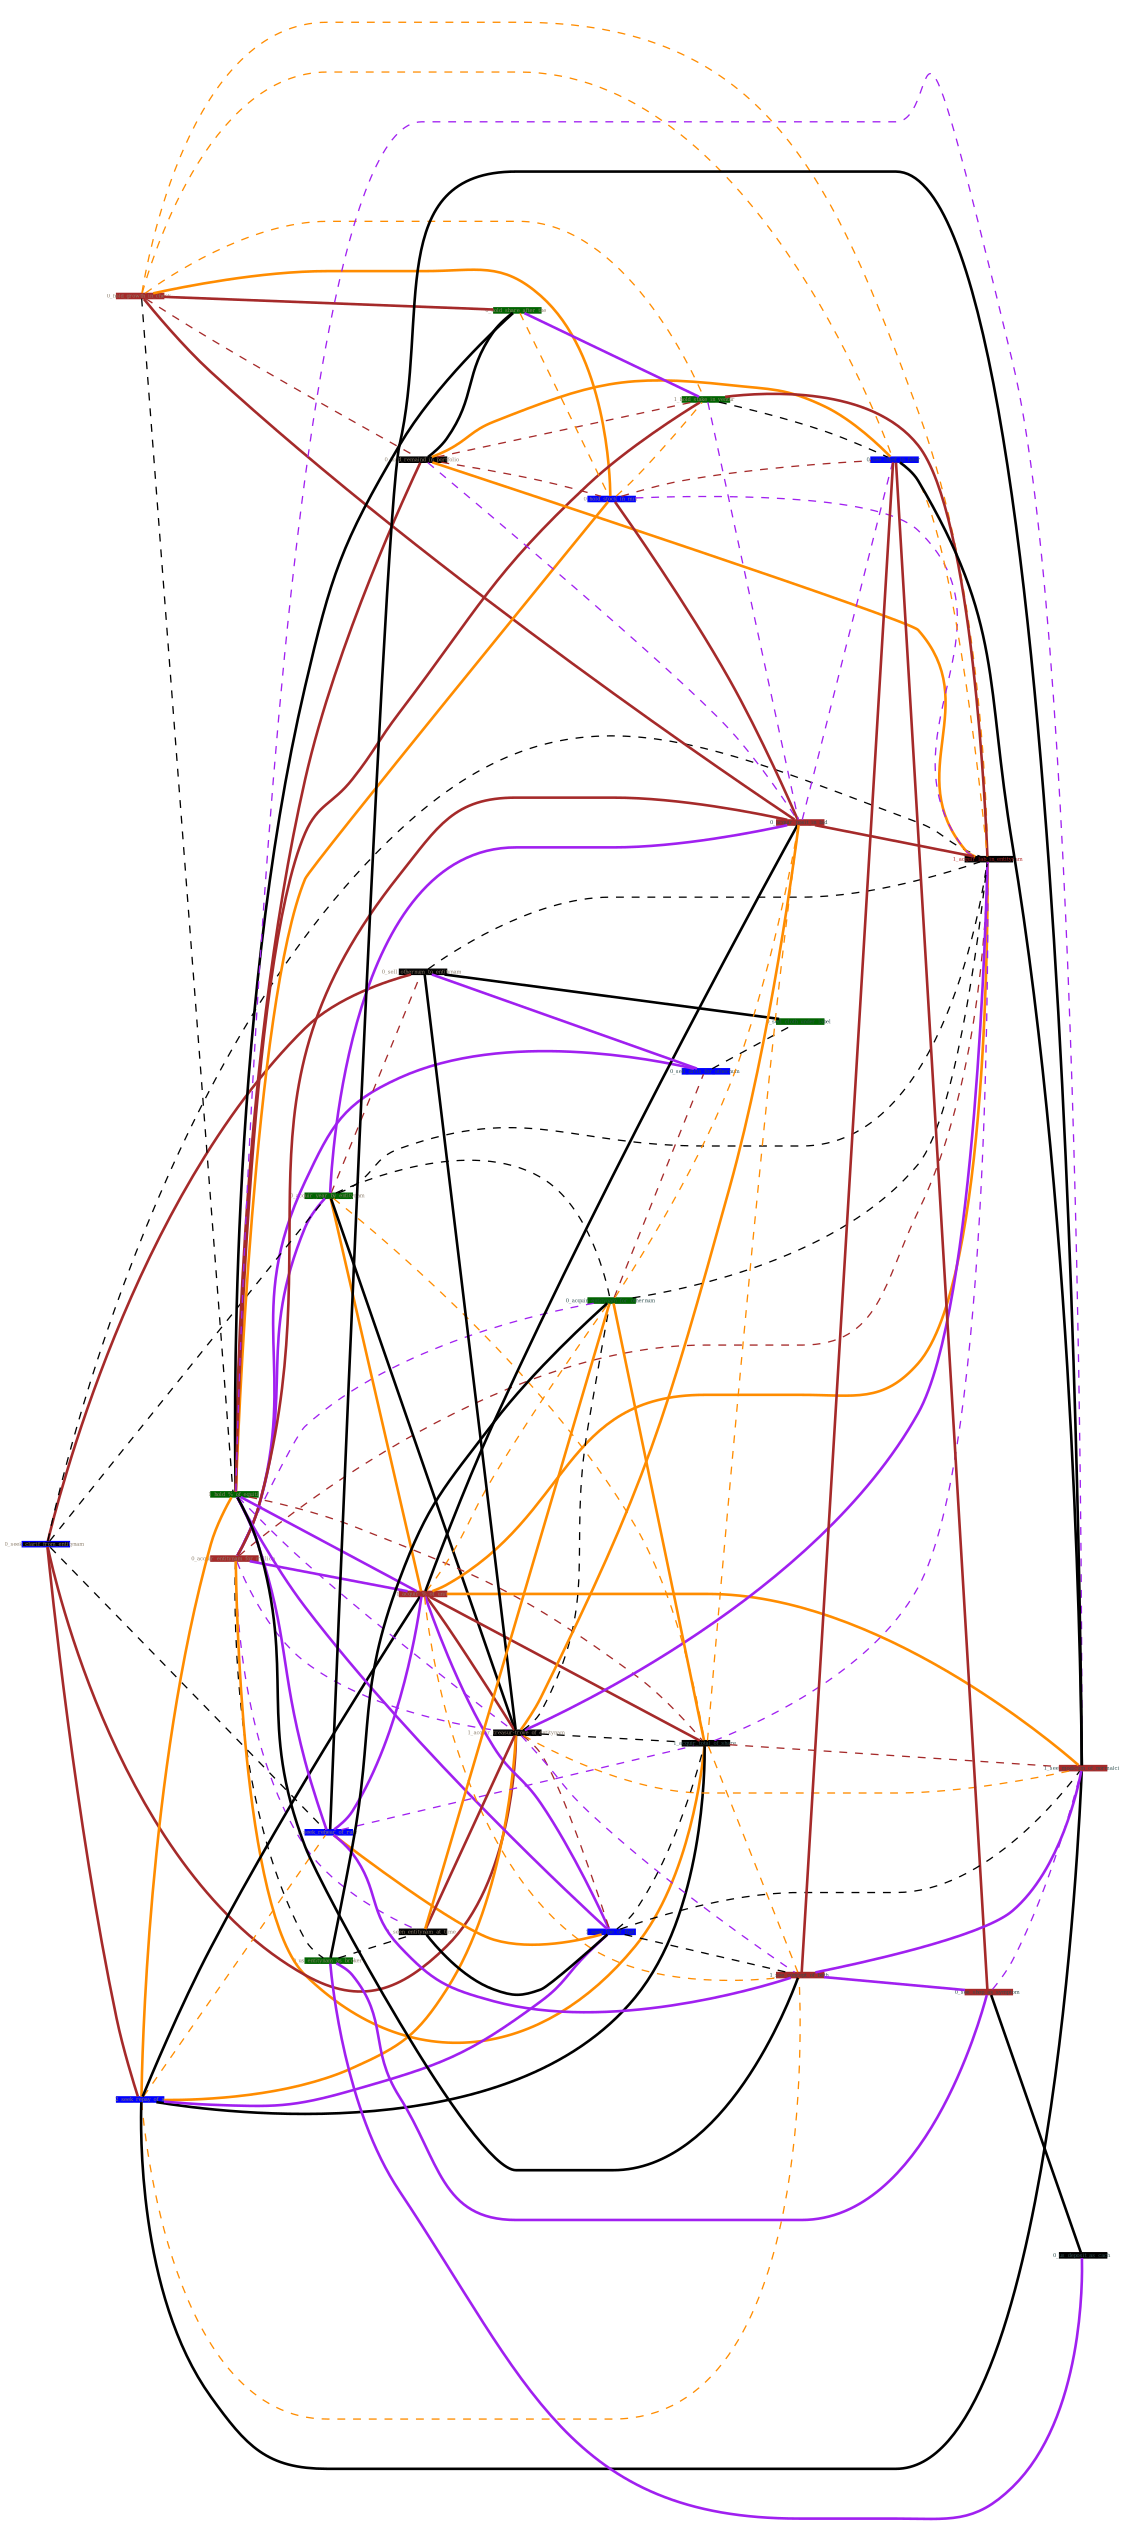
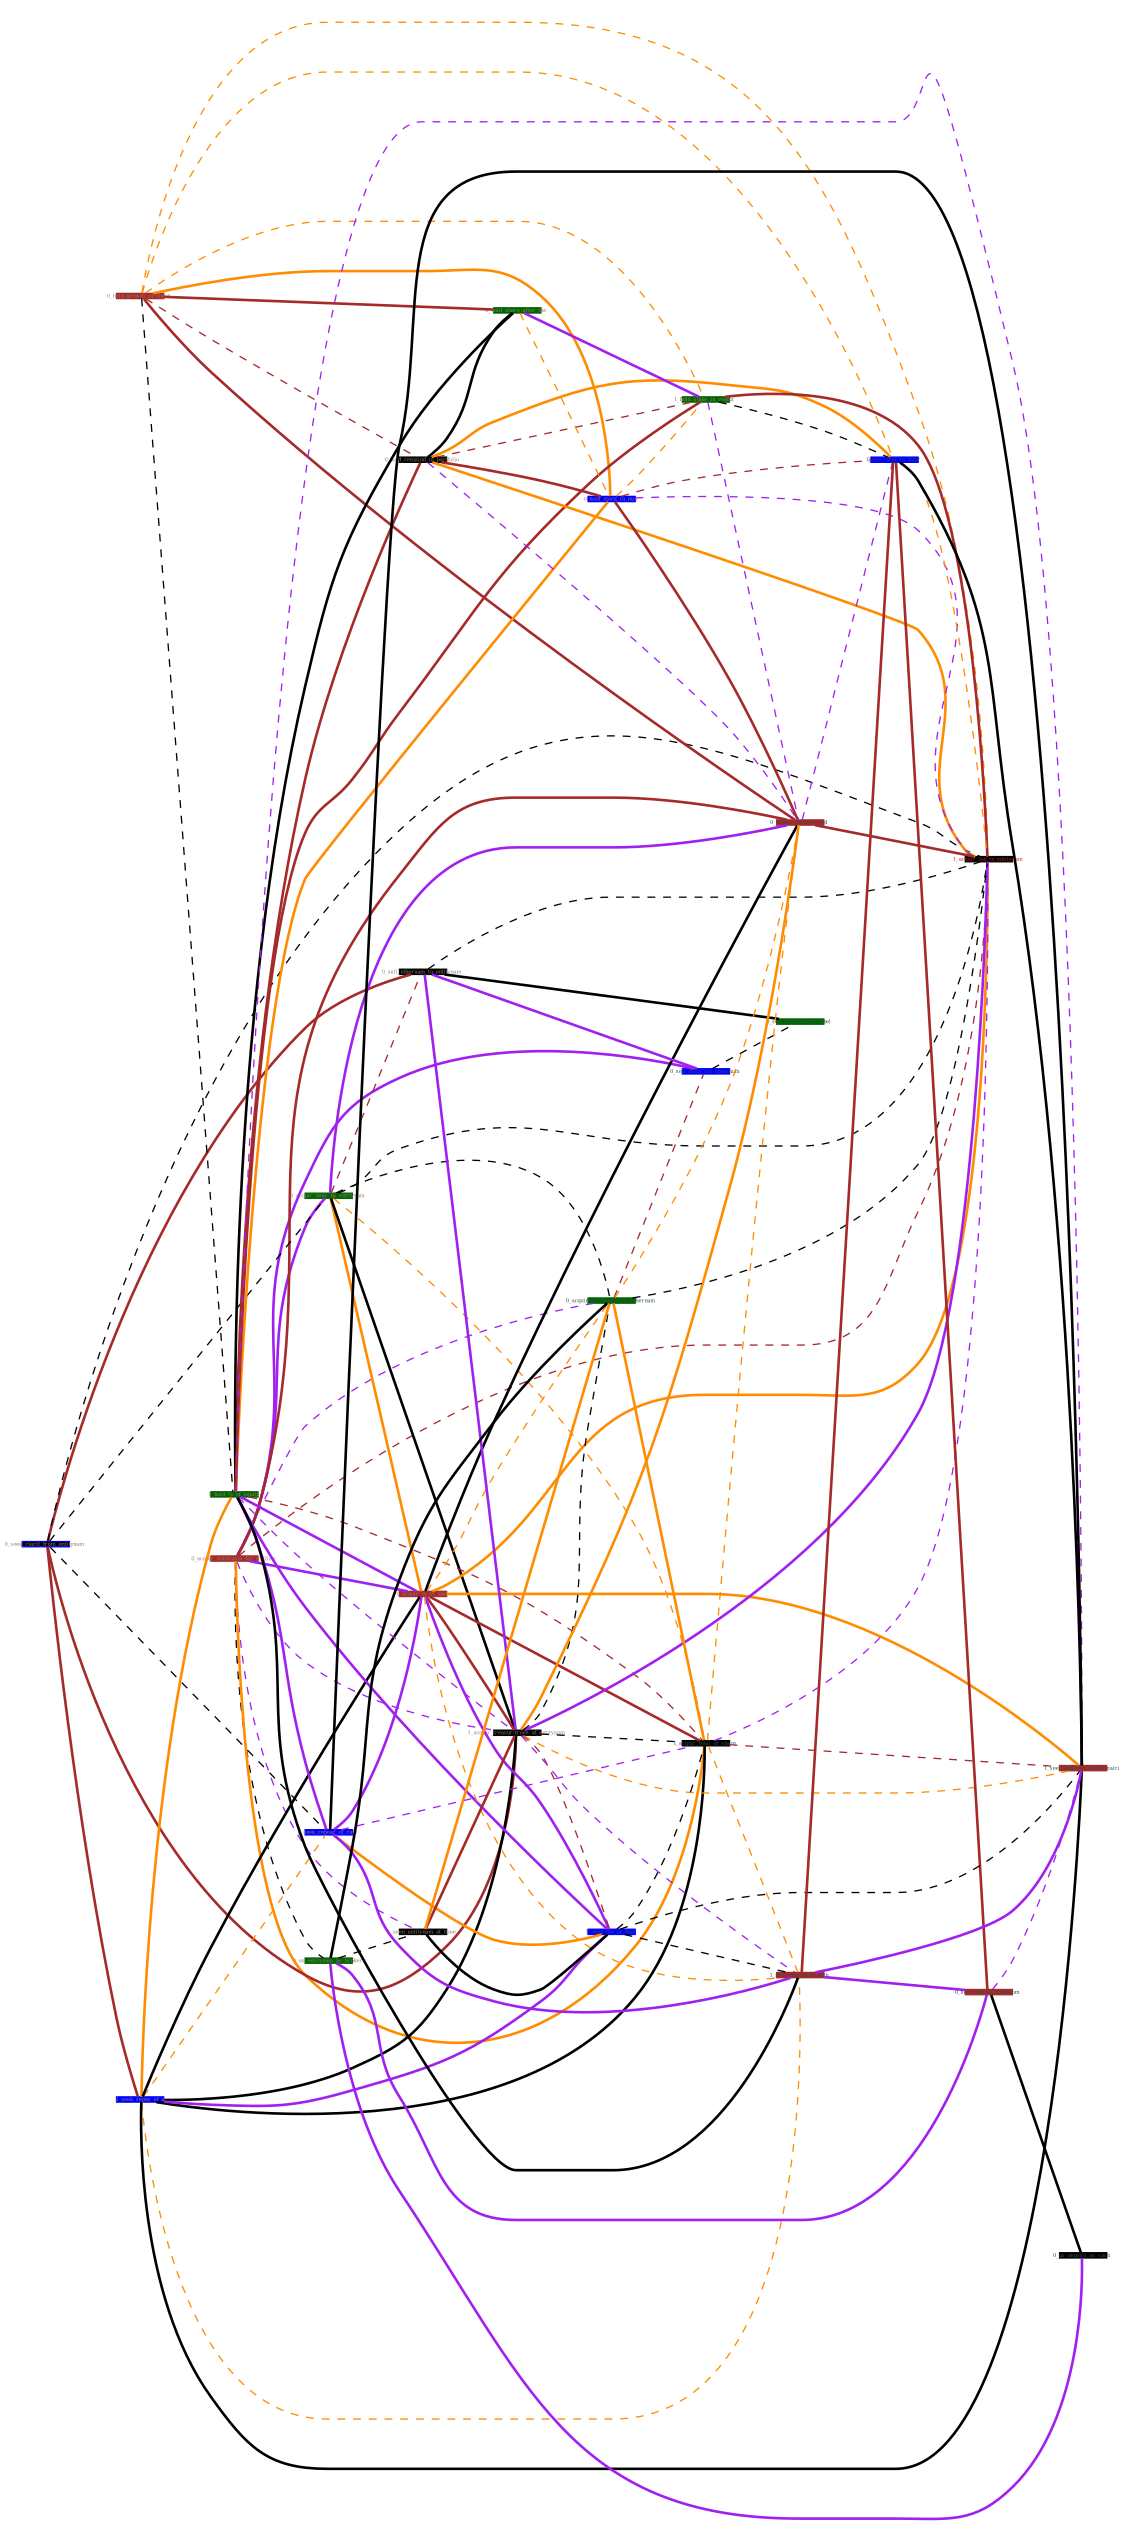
  graph {
    rankdir=LR
    node [color=brown fixedsize=true fontcolor="#8b7d6b" fontsize=4 shape=polygon style=filled]
    edge [color=black style=bold w=1]
    "0_acquir_entitynam_for_million " [height=.06 width=.5]
    "0_seek_clarif_from_entitynam " [color=blue fillcolor=black height=.06 width=.5]
    "0_acquir_year_by_entitynam " [color=darkgreen height=.06 width=.5]
    "0_hold_growth_in_check " [height=.06 width=.5]
    n5 [color=blue height=.06 label="2_seek_repay_of_a" width=.5]
    "1_hold_%_of_equiti " [color=darkgreen height=.06 width=.5]
    "1_seek_rehear_of_rule " [color=blue height=.06 width=.5]
    "1_acquir_%_of_unit " [height=.06 width=.5]
    "0_sell_othernum_to_entitynam " [color=black height=.06 width=.5]
    "0_hold_remaind_in_portfolio " [color=black height=.06 width=.5]
    "0_hold_share_after_the " [color=darkgreen height=.06 width=.5]
    "0_hold_stock_in_mix " [color=blue height=.06 width=.5]
    "1_acquir_treasur-trove_of_entitynam " [color=black height=.06 width=.5]
    "0_us_entitynam_as_broker " [color=darkgreen height=.06 width=.5]
    "1_hold_stake_in_ventur " [color=darkgreen height=.06 width=.5]
    "1_seen_entitynam_at_time " [color=black height=.06 width=.5]
    "1_acquir_lab_in_entitynam " [color=black fontcolor="#b22222" height=.06 width=.5]
    "0_acquir_entitynam_for_othernum " [color=darkgreen fontcolor="#2f4f4f" height=.06 width=.5]
    "0_sell_divis_for_othernum " [color=blue fontcolor="#2f4f4f" height=.06 width=.5]
    "1_acquir_total_of_share " [color=black fontcolor="#2f4f4f" height=.06 width=.5]
    "0_acquir_posit_in_bid " [fontcolor="#2f4f4f" height=.06 width=.5]
    "0_see_chief_in_futur " [color=blue fontcolor="#2f4f4f" height=.06 width=.5]
    "1_seen_the_of_that " [color=blue fontcolor="#2f4f4f" height=.06 width=.5]
    "1_see_concept_of_both " [fontcolor="#2f4f4f" height=.06 width=.5]
    "1_see_modicum_of_normalci " [fontcolor="#2f4f4f" height=.06 width=.5]
    "0_sell_cloth_under_label " [color=darkgreen fontcolor="#2f4f4f" height=.06 width=.5]
    "0_see_shop_as_symptom " [fontcolor="#2f4f4f" height=.06 width=.5]
    "0_us_deposit_as_cach " [color=black fontcolor="#2f4f4f" height=.06 width=.5]
    subgraph sub_1 {
      "0_acquir_entitynam_for_million "
      "0_seek_clarif_from_entitynam "
      "0_acquir_year_by_entitynam "
      "0_hold_growth_in_check "
      n5
      "1_hold_%_of_equiti "
      "1_seek_rehear_of_rule "
      "1_acquir_%_of_unit "
      "0_sell_othernum_to_entitynam "
      "0_hold_remaind_in_portfolio "
      "0_hold_share_after_the "
      "0_hold_stock_in_mix "
      "1_acquir_treasur-trove_of_entitynam "
      "0_us_entitynam_as_broker "
      "1_hold_stake_in_ventur "
      "1_seen_entitynam_at_time "
    }
    subgraph sub_2 {
      "1_acquir_lab_in_entitynam "
    }
    "0_acquir_entitynam_for_million " -- "0_acquir_year_by_entitynam " [color=purple]
    "0_acquir_entitynam_for_million " -- "1_acquir_%_of_unit " [color=purple]
    "0_acquir_entitynam_for_million " -- "1_acquir_treasur-trove_of_entitynam " [color=purple style=dashed]
    "0_acquir_entitynam_for_million " -- "0_us_entitynam_as_broker " [style=dashed]
    "0_acquir_entitynam_for_million " -- "1_seen_entitynam_at_time " [color=purple style=dashed]
    "0_acquir_entitynam_for_million " -- "1_acquir_lab_in_entitynam " [color=brown style=dashed]
    "0_acquir_entitynam_for_million " -- "0_acquir_entitynam_for_othernum " [color=purple style=dashed w=3]
    "0_acquir_entitynam_for_million " -- "0_sell_divis_for_othernum " [color=purple]
    "0_acquir_entitynam_for_million " -- "1_acquir_total_of_share " [color=darkorange]
    "0_acquir_entitynam_for_million " -- "0_acquir_posit_in_bid " [color=brown]
    "0_seek_clarif_from_entitynam " -- "0_acquir_year_by_entitynam " [style=dashed]
    "0_seek_clarif_from_entitynam " -- n5 [color=brown]
    "0_seek_clarif_from_entitynam " -- "1_seek_rehear_of_rule " [style=dashed]
    "0_seek_clarif_from_entitynam " -- "0_sell_othernum_to_entitynam " [color=brown]
    "0_seek_clarif_from_entitynam " -- "1_acquir_treasur-trove_of_entitynam " [color=brown]
    "0_seek_clarif_from_entitynam " -- "1_acquir_lab_in_entitynam " [style=dashed]
    "0_acquir_year_by_entitynam " -- "1_acquir_%_of_unit " [color=darkorange]
    "0_acquir_year_by_entitynam " -- "0_sell_othernum_to_entitynam " [color=brown style=dashed]
    "0_acquir_year_by_entitynam " -- "1_acquir_treasur-trove_of_entitynam " [w=2]
    "0_acquir_year_by_entitynam " -- "1_acquir_lab_in_entitynam " [style=dashed w=2]
    "0_acquir_year_by_entitynam " -- "0_acquir_entitynam_for_othernum " [style=dashed]
    "0_acquir_year_by_entitynam " -- "1_acquir_total_of_share " [color=darkorange style=dashed]
    "0_acquir_year_by_entitynam " -- "0_acquir_posit_in_bid " [color=purple]
    "0_hold_growth_in_check " -- "1_hold_%_of_equiti " [style=dashed]
    "0_hold_growth_in_check " -- "0_hold_remaind_in_portfolio " [color=brown style=dashed w=2]
    "0_hold_growth_in_check " -- "0_hold_share_after_the " [color=brown]
    "0_hold_growth_in_check " -- "0_hold_stock_in_mix " [color=darkorange w=2]
    "0_hold_growth_in_check " -- "1_hold_stake_in_ventur " [color=darkorange style=dashed w=2]
    "0_hold_growth_in_check " -- "1_acquir_lab_in_entitynam " [color=darkorange style=dashed]
    "0_hold_growth_in_check " -- "0_acquir_posit_in_bid " [color=brown]
    "0_hold_growth_in_check " -- "0_see_chief_in_futur " [color=darkorange style=dashed]
    n5 -- "1_hold_%_of_equiti " [color=darkorange]
    n5 -- "1_seek_rehear_of_rule " [color=darkorange style=dashed w=2]
    n5 -- "1_acquir_%_of_unit "
-   n5 -- "1_acquir_treasur-trove_of_entitynam " [color=darkorange]
+   n5 -- "1_acquir_treasur-trove_of_entitynam "
    n5 -- "1_acquir_total_of_share "
    n5 -- "1_seen_the_of_that " [color=purple]
    n5 -- "1_see_concept_of_both " [color=darkorange style=dashed]
    n5 -- "1_see_modicum_of_normalci "
    "1_hold_%_of_equiti " -- "1_seek_rehear_of_rule " [color=purple]
    "1_hold_%_of_equiti " -- "1_acquir_%_of_unit " [color=purple w=2]
    "1_hold_%_of_equiti " -- "0_hold_remaind_in_portfolio " [color=brown]
    "1_hold_%_of_equiti " -- "0_hold_share_after_the "
    "1_hold_%_of_equiti " -- "0_hold_stock_in_mix " [color=darkorange]
    "1_hold_%_of_equiti " -- "1_acquir_treasur-trove_of_entitynam " [color=purple style=dashed]
    "1_hold_%_of_equiti " -- "1_hold_stake_in_ventur " [color=brown]
    "1_hold_%_of_equiti " -- "1_acquir_total_of_share " [color=brown style=dashed]
    "1_hold_%_of_equiti " -- "1_seen_the_of_that " [color=purple]
    "1_hold_%_of_equiti " -- "1_see_concept_of_both "
    "1_hold_%_of_equiti " -- "1_see_modicum_of_normalci " [color=purple style=dashed]
    "1_seek_rehear_of_rule " -- "1_acquir_%_of_unit " [color=purple]
    "1_seek_rehear_of_rule " -- "1_acquir_total_of_share " [color=purple style=dashed]
    "1_seek_rehear_of_rule " -- "1_seen_the_of_that " [color=darkorange]
    "1_seek_rehear_of_rule " -- "1_see_concept_of_both " [color=purple]
    "1_seek_rehear_of_rule " -- "1_see_modicum_of_normalci "
    "1_acquir_%_of_unit " -- "1_acquir_treasur-trove_of_entitynam " [color=brown w=2]
    "1_acquir_%_of_unit " -- "1_acquir_lab_in_entitynam " [color=darkorange]
    "1_acquir_%_of_unit " -- "0_acquir_entitynam_for_othernum " [color=darkorange style=dashed]
    "1_acquir_%_of_unit " -- "1_acquir_total_of_share " [color=brown w=2]
    "1_acquir_%_of_unit " -- "0_acquir_posit_in_bid "
    "1_acquir_%_of_unit " -- "1_seen_the_of_that " [color=purple]
    "1_acquir_%_of_unit " -- "1_see_concept_of_both " [color=darkorange style=dashed]
    "1_acquir_%_of_unit " -- "1_see_modicum_of_normalci " [color=darkorange]
-   "0_sell_othernum_to_entitynam " -- "1_acquir_treasur-trove_of_entitynam "
+   "0_sell_othernum_to_entitynam " -- "1_acquir_treasur-trove_of_entitynam " [color=purple]
    "0_sell_othernum_to_entitynam " -- "1_acquir_lab_in_entitynam " [style=dashed]
    "0_sell_othernum_to_entitynam " -- "0_sell_divis_for_othernum " [color=purple]
    "0_sell_othernum_to_entitynam " -- "0_sell_cloth_under_label "
    "0_hold_remaind_in_portfolio " -- "0_hold_share_after_the "
-   "0_hold_remaind_in_portfolio " -- "0_hold_stock_in_mix " [color=brown style=dashed w=2]
+   "0_hold_remaind_in_portfolio " -- "0_hold_stock_in_mix " [color=brown w=2]
    "0_hold_remaind_in_portfolio " -- "1_hold_stake_in_ventur " [color=brown style=dashed w=2]
    "0_hold_remaind_in_portfolio " -- "1_acquir_lab_in_entitynam " [color=darkorange]
    "0_hold_remaind_in_portfolio " -- "0_acquir_posit_in_bid " [color=purple style=dashed]
    "0_hold_remaind_in_portfolio " -- "0_see_chief_in_futur " [color=darkorange]
    "0_hold_share_after_the " -- "0_hold_stock_in_mix " [color=darkorange style=dashed]
    "0_hold_share_after_the " -- "1_hold_stake_in_ventur " [color=purple]
    "0_hold_stock_in_mix " -- "1_hold_stake_in_ventur " [color=darkorange style=dashed w=2]
    "0_hold_stock_in_mix " -- "1_acquir_lab_in_entitynam " [color=purple style=dashed]
    "0_hold_stock_in_mix " -- "0_acquir_posit_in_bid " [color=brown]
    "0_hold_stock_in_mix " -- "0_see_chief_in_futur " [color=brown style=dashed]
    "1_acquir_treasur-trove_of_entitynam " -- "1_acquir_lab_in_entitynam " [color=purple w=2]
    "1_acquir_treasur-trove_of_entitynam " -- "0_acquir_entitynam_for_othernum " [style=dashed]
    "1_acquir_treasur-trove_of_entitynam " -- "1_acquir_total_of_share " [style=dashed w=2]
    "1_acquir_treasur-trove_of_entitynam " -- "0_acquir_posit_in_bid " [color=darkorange]
    "1_acquir_treasur-trove_of_entitynam " -- "1_seen_the_of_that " [color=brown style=dashed]
    "1_acquir_treasur-trove_of_entitynam " -- "1_see_concept_of_both " [color=purple style=dashed]
    "1_acquir_treasur-trove_of_entitynam " -- "1_see_modicum_of_normalci " [color=darkorange style=dashed]
    "0_us_entitynam_as_broker " -- "1_seen_entitynam_at_time " [style=dashed]
    "0_us_entitynam_as_broker " -- "0_acquir_entitynam_for_othernum "
    "0_us_entitynam_as_broker " -- "0_see_shop_as_symptom " [color=purple]
    "0_us_entitynam_as_broker " -- "0_us_deposit_as_cach " [color=purple w=2]
    "1_hold_stake_in_ventur " -- "1_acquir_lab_in_entitynam " [color=brown]
    "1_hold_stake_in_ventur " -- "0_acquir_posit_in_bid " [color=purple style=dashed]
    "1_hold_stake_in_ventur " -- "0_see_chief_in_futur " [style=dashed]
    "1_seen_entitynam_at_time " -- "1_acquir_treasur-trove_of_entitynam " [color=brown]
    "1_seen_entitynam_at_time " -- "0_acquir_entitynam_for_othernum " [color=darkorange]
    "1_seen_entitynam_at_time " -- "1_seen_the_of_that "
    "0_acquir_entitynam_for_othernum " -- "1_acquir_lab_in_entitynam " [style=dashed]
    "0_acquir_entitynam_for_othernum " -- "0_sell_divis_for_othernum " [color=brown style=dashed w=2]
    "0_acquir_entitynam_for_othernum " -- "1_acquir_total_of_share " [color=darkorange]
    "0_acquir_entitynam_for_othernum " -- "0_acquir_posit_in_bid " [color=darkorange style=dashed]
    "0_sell_divis_for_othernum " -- "0_sell_cloth_under_label " [style=dashed]
    "1_acquir_total_of_share " -- "1_acquir_lab_in_entitynam " [color=purple style=dashed]
    "1_acquir_total_of_share " -- "0_acquir_posit_in_bid " [color=darkorange style=dashed]
    "1_acquir_total_of_share " -- "1_see_concept_of_both " [color=darkorange style=dashed]
    "1_acquir_total_of_share " -- "1_see_modicum_of_normalci " [color=brown style=dashed]
    "0_acquir_posit_in_bid " -- "1_acquir_lab_in_entitynam " [color=brown w=2]
    "0_acquir_posit_in_bid " -- "0_see_chief_in_futur " [color=purple style=dashed]
    "0_see_chief_in_futur " -- "1_acquir_lab_in_entitynam " [color=darkorange style=dashed]
    "0_see_chief_in_futur " -- "1_see_modicum_of_normalci "
    "0_see_chief_in_futur " -- "0_see_shop_as_symptom " [color=brown]
    "1_seen_the_of_that " -- "1_acquir_total_of_share " [style=dashed]
    "1_seen_the_of_that " -- "1_see_concept_of_both " [style=dashed]
    "1_seen_the_of_that " -- "1_see_modicum_of_normalci " [style=dashed]
    "1_see_concept_of_both " -- "0_see_chief_in_futur " [color=brown]
    "1_see_concept_of_both " -- "1_see_modicum_of_normalci " [color=purple w=2]
    "1_see_concept_of_both " -- "0_see_shop_as_symptom " [color=purple]
    "0_see_shop_as_symptom " -- "1_see_modicum_of_normalci " [color=purple style=dashed]
    "0_see_shop_as_symptom " -- "0_us_deposit_as_cach "
  }
